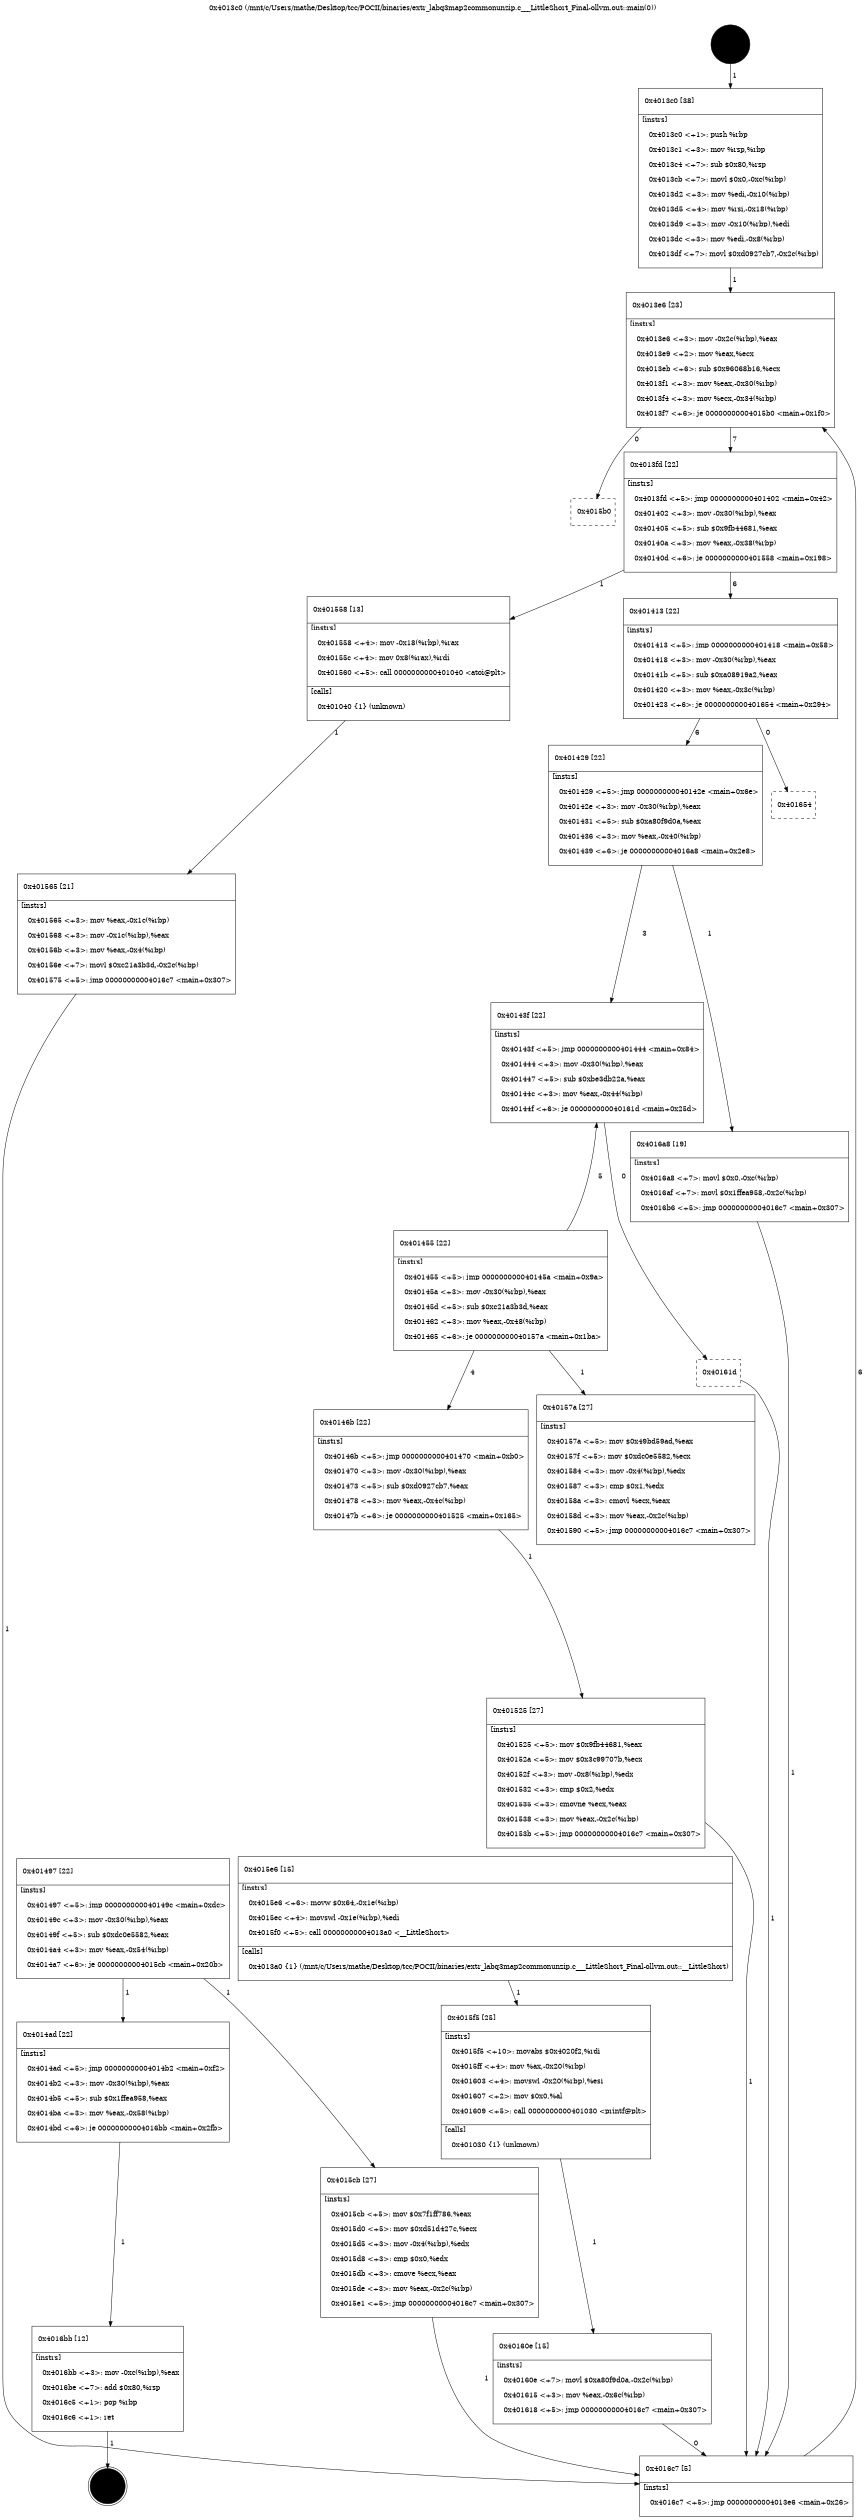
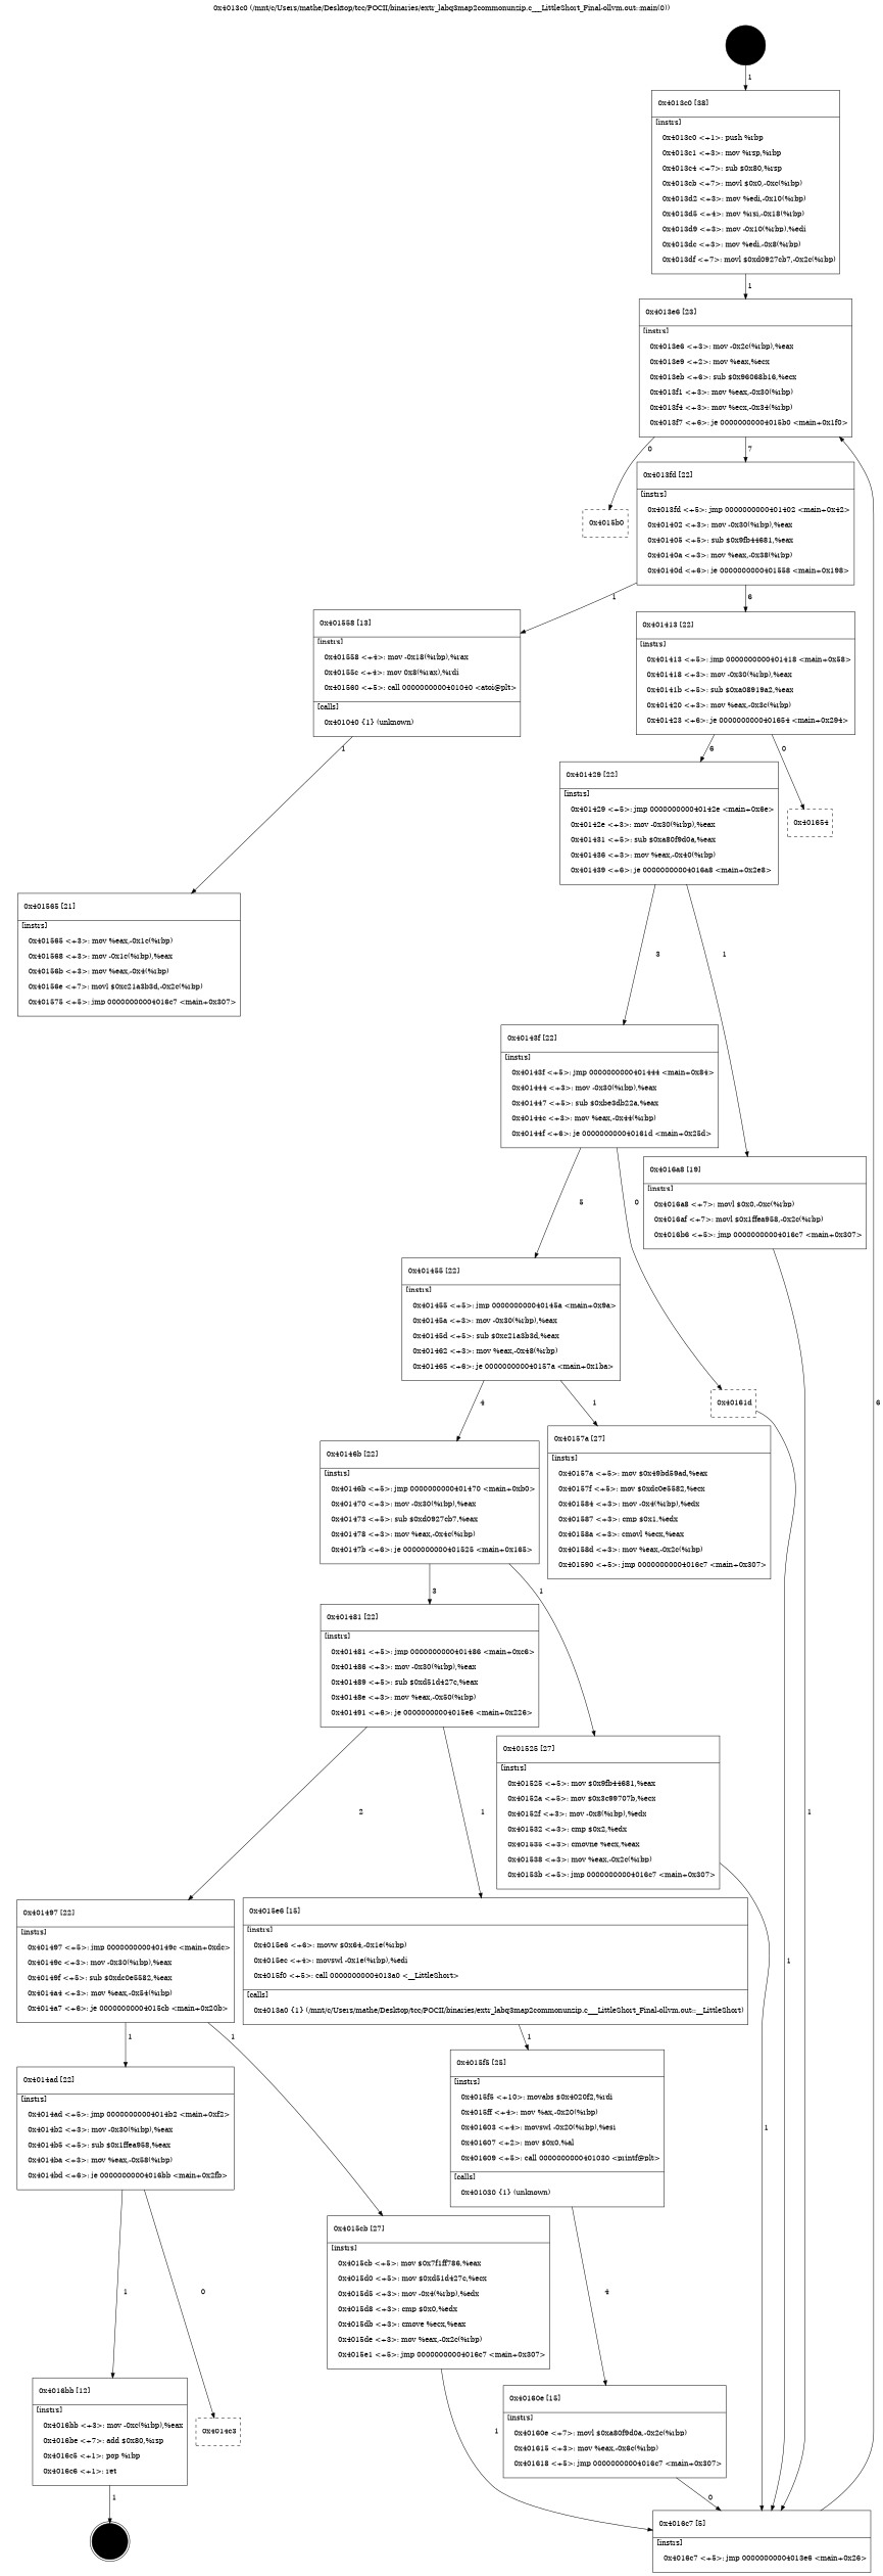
  digraph {
    label="0x4013c0 (/mnt/c/Users/mathe/Desktop/tcc/POCII/binaries/extr_labq3map2commonunzip.c___LittleShort_Final-ollvm.out::main(0))"
    labelloc=t
    node [shape=record]
    Entry [fillcolor=black height=0.3 shape=circle style=filled width=0.3]
    n2 [label="{\n     0x4013c0 [38]\l\n     | [instrs]\l\n     &nbsp;&nbsp;0x4013c0 \<+1\>: push %rbp\l\n     &nbsp;&nbsp;0x4013c1 \<+3\>: mov %rsp,%rbp\l\n     &nbsp;&nbsp;0x4013c4 \<+7\>: sub $0x80,%rsp\l\n     &nbsp;&nbsp;0x4013cb \<+7\>: movl $0x0,-0xc(%rbp)\l\n     &nbsp;&nbsp;0x4013d2 \<+3\>: mov %edi,-0x10(%rbp)\l\n     &nbsp;&nbsp;0x4013d5 \<+4\>: mov %rsi,-0x18(%rbp)\l\n     &nbsp;&nbsp;0x4013d9 \<+3\>: mov -0x10(%rbp),%edi\l\n     &nbsp;&nbsp;0x4013dc \<+3\>: mov %edi,-0x8(%rbp)\l\n     &nbsp;&nbsp;0x4013df \<+7\>: movl $0xd0927cb7,-0x2c(%rbp)\l\n  }"]
    n3 [label="{\n     0x4013e6 [23]\l\n     | [instrs]\l\n     &nbsp;&nbsp;0x4013e6 \<+3\>: mov -0x2c(%rbp),%eax\l\n     &nbsp;&nbsp;0x4013e9 \<+2\>: mov %eax,%ecx\l\n     &nbsp;&nbsp;0x4013eb \<+6\>: sub $0x96068b16,%ecx\l\n     &nbsp;&nbsp;0x4013f1 \<+3\>: mov %eax,-0x30(%rbp)\l\n     &nbsp;&nbsp;0x4013f4 \<+3\>: mov %ecx,-0x34(%rbp)\l\n     &nbsp;&nbsp;0x4013f7 \<+6\>: je 00000000004015b0 \<main+0x1f0\>\l\n  }"]
    n4 [label="{\n     0x4015b0\l\n  }" style=dashed]
    n5 [label="{\n     0x4013fd [22]\l\n     | [instrs]\l\n     &nbsp;&nbsp;0x4013fd \<+5\>: jmp 0000000000401402 \<main+0x42\>\l\n     &nbsp;&nbsp;0x401402 \<+3\>: mov -0x30(%rbp),%eax\l\n     &nbsp;&nbsp;0x401405 \<+5\>: sub $0x9fb44681,%eax\l\n     &nbsp;&nbsp;0x40140a \<+3\>: mov %eax,-0x38(%rbp)\l\n     &nbsp;&nbsp;0x40140d \<+6\>: je 0000000000401558 \<main+0x198\>\l\n  }"]
    n6 [label="{\n     0x401558 [13]\l\n     | [instrs]\l\n     &nbsp;&nbsp;0x401558 \<+4\>: mov -0x18(%rbp),%rax\l\n     &nbsp;&nbsp;0x40155c \<+4\>: mov 0x8(%rax),%rdi\l\n     &nbsp;&nbsp;0x401560 \<+5\>: call 0000000000401040 \<atoi@plt\>\l\n     | [calls]\l\n     &nbsp;&nbsp;0x401040 \{1\} (unknown)\l\n  }"]
    n7 [label="{\n     0x401413 [22]\l\n     | [instrs]\l\n     &nbsp;&nbsp;0x401413 \<+5\>: jmp 0000000000401418 \<main+0x58\>\l\n     &nbsp;&nbsp;0x401418 \<+3\>: mov -0x30(%rbp),%eax\l\n     &nbsp;&nbsp;0x40141b \<+5\>: sub $0xa08919a2,%eax\l\n     &nbsp;&nbsp;0x401420 \<+3\>: mov %eax,-0x3c(%rbp)\l\n     &nbsp;&nbsp;0x401423 \<+6\>: je 0000000000401654 \<main+0x294\>\l\n  }"]
    n8 [label="{\n     0x401565 [21]\l\n     | [instrs]\l\n     &nbsp;&nbsp;0x401565 \<+3\>: mov %eax,-0x1c(%rbp)\l\n     &nbsp;&nbsp;0x401568 \<+3\>: mov -0x1c(%rbp),%eax\l\n     &nbsp;&nbsp;0x40156b \<+3\>: mov %eax,-0x4(%rbp)\l\n     &nbsp;&nbsp;0x40156e \<+7\>: movl $0xc21a3b3d,-0x2c(%rbp)\l\n     &nbsp;&nbsp;0x401575 \<+5\>: jmp 00000000004016c7 \<main+0x307\>\l\n  }"]
    n9 [label="{\n     0x401654\l\n  }" style=dashed]
    n10 [label="{\n     0x401429 [22]\l\n     | [instrs]\l\n     &nbsp;&nbsp;0x401429 \<+5\>: jmp 000000000040142e \<main+0x6e\>\l\n     &nbsp;&nbsp;0x40142e \<+3\>: mov -0x30(%rbp),%eax\l\n     &nbsp;&nbsp;0x401431 \<+5\>: sub $0xa80f9d0a,%eax\l\n     &nbsp;&nbsp;0x401436 \<+3\>: mov %eax,-0x40(%rbp)\l\n     &nbsp;&nbsp;0x401439 \<+6\>: je 00000000004016a8 \<main+0x2e8\>\l\n  }"]
    Exit [fillcolor=black height=0.3 peripheries=2 shape=circle style=filled width=0.3]
    n12 [label="{\n     0x4016c7 [5]\l\n     | [instrs]\l\n     &nbsp;&nbsp;0x4016c7 \<+5\>: jmp 00000000004013e6 \<main+0x26\>\l\n  }"]
    n13 [label="{\n     0x4016a8 [19]\l\n     | [instrs]\l\n     &nbsp;&nbsp;0x4016a8 \<+7\>: movl $0x0,-0xc(%rbp)\l\n     &nbsp;&nbsp;0x4016af \<+7\>: movl $0x1ffea958,-0x2c(%rbp)\l\n     &nbsp;&nbsp;0x4016b6 \<+5\>: jmp 00000000004016c7 \<main+0x307\>\l\n  }"]
    n14 [label="{\n     0x40143f [22]\l\n     | [instrs]\l\n     &nbsp;&nbsp;0x40143f \<+5\>: jmp 0000000000401444 \<main+0x84\>\l\n     &nbsp;&nbsp;0x401444 \<+3\>: mov -0x30(%rbp),%eax\l\n     &nbsp;&nbsp;0x401447 \<+5\>: sub $0xbe3db22a,%eax\l\n     &nbsp;&nbsp;0x40144c \<+3\>: mov %eax,-0x44(%rbp)\l\n     &nbsp;&nbsp;0x40144f \<+6\>: je 000000000040161d \<main+0x25d\>\l\n  }"]
+   n15 [label="{\n     0x4014c3\l\n  }" style=dashed]
    n16 [label="{\n     0x40161d\l\n  }" style=dashed]
    n17 [label="{\n     0x401455 [22]\l\n     | [instrs]\l\n     &nbsp;&nbsp;0x401455 \<+5\>: jmp 000000000040145a \<main+0x9a\>\l\n     &nbsp;&nbsp;0x40145a \<+3\>: mov -0x30(%rbp),%eax\l\n     &nbsp;&nbsp;0x40145d \<+5\>: sub $0xc21a3b3d,%eax\l\n     &nbsp;&nbsp;0x401462 \<+3\>: mov %eax,-0x48(%rbp)\l\n     &nbsp;&nbsp;0x401465 \<+6\>: je 000000000040157a \<main+0x1ba\>\l\n  }"]
    n18 [label="{\n     0x4016bb [12]\l\n     | [instrs]\l\n     &nbsp;&nbsp;0x4016bb \<+3\>: mov -0xc(%rbp),%eax\l\n     &nbsp;&nbsp;0x4016be \<+7\>: add $0x80,%rsp\l\n     &nbsp;&nbsp;0x4016c5 \<+1\>: pop %rbp\l\n     &nbsp;&nbsp;0x4016c6 \<+1\>: ret\l\n  }"]
    n19 [label="{\n     0x40157a [27]\l\n     | [instrs]\l\n     &nbsp;&nbsp;0x40157a \<+5\>: mov $0x49bd59ad,%eax\l\n     &nbsp;&nbsp;0x40157f \<+5\>: mov $0xdc0e5582,%ecx\l\n     &nbsp;&nbsp;0x401584 \<+3\>: mov -0x4(%rbp),%edx\l\n     &nbsp;&nbsp;0x401587 \<+3\>: cmp $0x1,%edx\l\n     &nbsp;&nbsp;0x40158a \<+3\>: cmovl %ecx,%eax\l\n     &nbsp;&nbsp;0x40158d \<+3\>: mov %eax,-0x2c(%rbp)\l\n     &nbsp;&nbsp;0x401590 \<+5\>: jmp 00000000004016c7 \<main+0x307\>\l\n  }"]
    n20 [label="{\n     0x40146b [22]\l\n     | [instrs]\l\n     &nbsp;&nbsp;0x40146b \<+5\>: jmp 0000000000401470 \<main+0xb0\>\l\n     &nbsp;&nbsp;0x401470 \<+3\>: mov -0x30(%rbp),%eax\l\n     &nbsp;&nbsp;0x401473 \<+5\>: sub $0xd0927cb7,%eax\l\n     &nbsp;&nbsp;0x401478 \<+3\>: mov %eax,-0x4c(%rbp)\l\n     &nbsp;&nbsp;0x40147b \<+6\>: je 0000000000401525 \<main+0x165\>\l\n  }"]
    n21 [label="{\n     0x40160e [15]\l\n     | [instrs]\l\n     &nbsp;&nbsp;0x40160e \<+7\>: movl $0xa80f9d0a,-0x2c(%rbp)\l\n     &nbsp;&nbsp;0x401615 \<+3\>: mov %eax,-0x6c(%rbp)\l\n     &nbsp;&nbsp;0x401618 \<+5\>: jmp 00000000004016c7 \<main+0x307\>\l\n  }"]
    n22 [label="{\n     0x401525 [27]\l\n     | [instrs]\l\n     &nbsp;&nbsp;0x401525 \<+5\>: mov $0x9fb44681,%eax\l\n     &nbsp;&nbsp;0x40152a \<+5\>: mov $0x3c99707b,%ecx\l\n     &nbsp;&nbsp;0x40152f \<+3\>: mov -0x8(%rbp),%edx\l\n     &nbsp;&nbsp;0x401532 \<+3\>: cmp $0x2,%edx\l\n     &nbsp;&nbsp;0x401535 \<+3\>: cmovne %ecx,%eax\l\n     &nbsp;&nbsp;0x401538 \<+3\>: mov %eax,-0x2c(%rbp)\l\n     &nbsp;&nbsp;0x40153b \<+5\>: jmp 00000000004016c7 \<main+0x307\>\l\n  }"]
+   n23 [label="{\n     0x401481 [22]\l\n     | [instrs]\l\n     &nbsp;&nbsp;0x401481 \<+5\>: jmp 0000000000401486 \<main+0xc6\>\l\n     &nbsp;&nbsp;0x401486 \<+3\>: mov -0x30(%rbp),%eax\l\n     &nbsp;&nbsp;0x401489 \<+5\>: sub $0xd51d427c,%eax\l\n     &nbsp;&nbsp;0x40148e \<+3\>: mov %eax,-0x50(%rbp)\l\n     &nbsp;&nbsp;0x401491 \<+6\>: je 00000000004015e6 \<main+0x226\>\l\n  }"]
    n24 [label="{\n     0x4015f5 [25]\l\n     | [instrs]\l\n     &nbsp;&nbsp;0x4015f5 \<+10\>: movabs $0x4020f2,%rdi\l\n     &nbsp;&nbsp;0x4015ff \<+4\>: mov %ax,-0x20(%rbp)\l\n     &nbsp;&nbsp;0x401603 \<+4\>: movswl -0x20(%rbp),%esi\l\n     &nbsp;&nbsp;0x401607 \<+2\>: mov $0x0,%al\l\n     &nbsp;&nbsp;0x401609 \<+5\>: call 0000000000401030 \<printf@plt\>\l\n     | [calls]\l\n     &nbsp;&nbsp;0x401030 \{1\} (unknown)\l\n  }"]
    n25 [label="{\n     0x4015e6 [15]\l\n     | [instrs]\l\n     &nbsp;&nbsp;0x4015e6 \<+6\>: movw $0x64,-0x1e(%rbp)\l\n     &nbsp;&nbsp;0x4015ec \<+4\>: movswl -0x1e(%rbp),%edi\l\n     &nbsp;&nbsp;0x4015f0 \<+5\>: call 00000000004013a0 \<__LittleShort\>\l\n     | [calls]\l\n     &nbsp;&nbsp;0x4013a0 \{1\} (/mnt/c/Users/mathe/Desktop/tcc/POCII/binaries/extr_labq3map2commonunzip.c___LittleShort_Final-ollvm.out::__LittleShort)\l\n  }"]
    n26 [label="{\n     0x401497 [22]\l\n     | [instrs]\l\n     &nbsp;&nbsp;0x401497 \<+5\>: jmp 000000000040149c \<main+0xdc\>\l\n     &nbsp;&nbsp;0x40149c \<+3\>: mov -0x30(%rbp),%eax\l\n     &nbsp;&nbsp;0x40149f \<+5\>: sub $0xdc0e5582,%eax\l\n     &nbsp;&nbsp;0x4014a4 \<+3\>: mov %eax,-0x54(%rbp)\l\n     &nbsp;&nbsp;0x4014a7 \<+6\>: je 00000000004015cb \<main+0x20b\>\l\n  }"]
    n27 [label="{\n     0x4014ad [22]\l\n     | [instrs]\l\n     &nbsp;&nbsp;0x4014ad \<+5\>: jmp 00000000004014b2 \<main+0xf2\>\l\n     &nbsp;&nbsp;0x4014b2 \<+3\>: mov -0x30(%rbp),%eax\l\n     &nbsp;&nbsp;0x4014b5 \<+5\>: sub $0x1ffea958,%eax\l\n     &nbsp;&nbsp;0x4014ba \<+3\>: mov %eax,-0x58(%rbp)\l\n     &nbsp;&nbsp;0x4014bd \<+6\>: je 00000000004016bb \<main+0x2fb\>\l\n  }"]
    n28 [label="{\n     0x4015cb [27]\l\n     | [instrs]\l\n     &nbsp;&nbsp;0x4015cb \<+5\>: mov $0x7f1ff786,%eax\l\n     &nbsp;&nbsp;0x4015d0 \<+5\>: mov $0xd51d427c,%ecx\l\n     &nbsp;&nbsp;0x4015d5 \<+3\>: mov -0x4(%rbp),%edx\l\n     &nbsp;&nbsp;0x4015d8 \<+3\>: cmp $0x0,%edx\l\n     &nbsp;&nbsp;0x4015db \<+3\>: cmove %ecx,%eax\l\n     &nbsp;&nbsp;0x4015de \<+3\>: mov %eax,-0x2c(%rbp)\l\n     &nbsp;&nbsp;0x4015e1 \<+5\>: jmp 00000000004016c7 \<main+0x307\>\l\n  }"]
    Entry -> n2 [label=" 1"]
    n2 -> n3 [label=" 1"]
    n3 -> n4 [label=" 0"]
    n3 -> n5 [label=" 7"]
    n5 -> n6 [label=" 1"]
    n5 -> n7 [label=" 6"]
    n6 -> n8 [label=" 1"]
    n7 -> n9 [label=" 0"]
    n7 -> n10 [label=" 6"]
-   n8 -> n12 [label=" 1"]
    n10 -> n13 [label=" 1"]
    n10 -> n14 [label=" 3"]
    n12 -> n3 [label=" 6"]
    n13 -> n12 [label=" 1"]
    n14 -> n16 [label=" 0"]
-   n17 -> n14 [label=" 5"]
+   n14 -> n17 [label=" 5"]
    n16 -> n12 [label=" 1"]
    n17 -> n19 [label=" 1"]
    n17 -> n20 [label=" 4"]
    n18 -> Exit [label=" 1"]
    n20 -> n22 [label=" 1"]
+   n20 -> n23 [label=" 3"]
    n21 -> n12 [label=" 0"]
    n22 -> n12 [label=" 1"]
-   n24 -> n21 [label=" 1"]
+   n23 -> n25 [label=" 1"]
+   n23 -> n26 [label=" 2"]
+   n24 -> n21 [label=" 4"]
    n25 -> n24 [label=" 1"]
    n26 -> n27 [label=" 1"]
    n26 -> n28 [label=" 1"]
+   n27 -> n15 [label=" 0"]
    n27 -> n18 [label=" 1"]
    n28 -> n12 [label=" 1"]
  }
